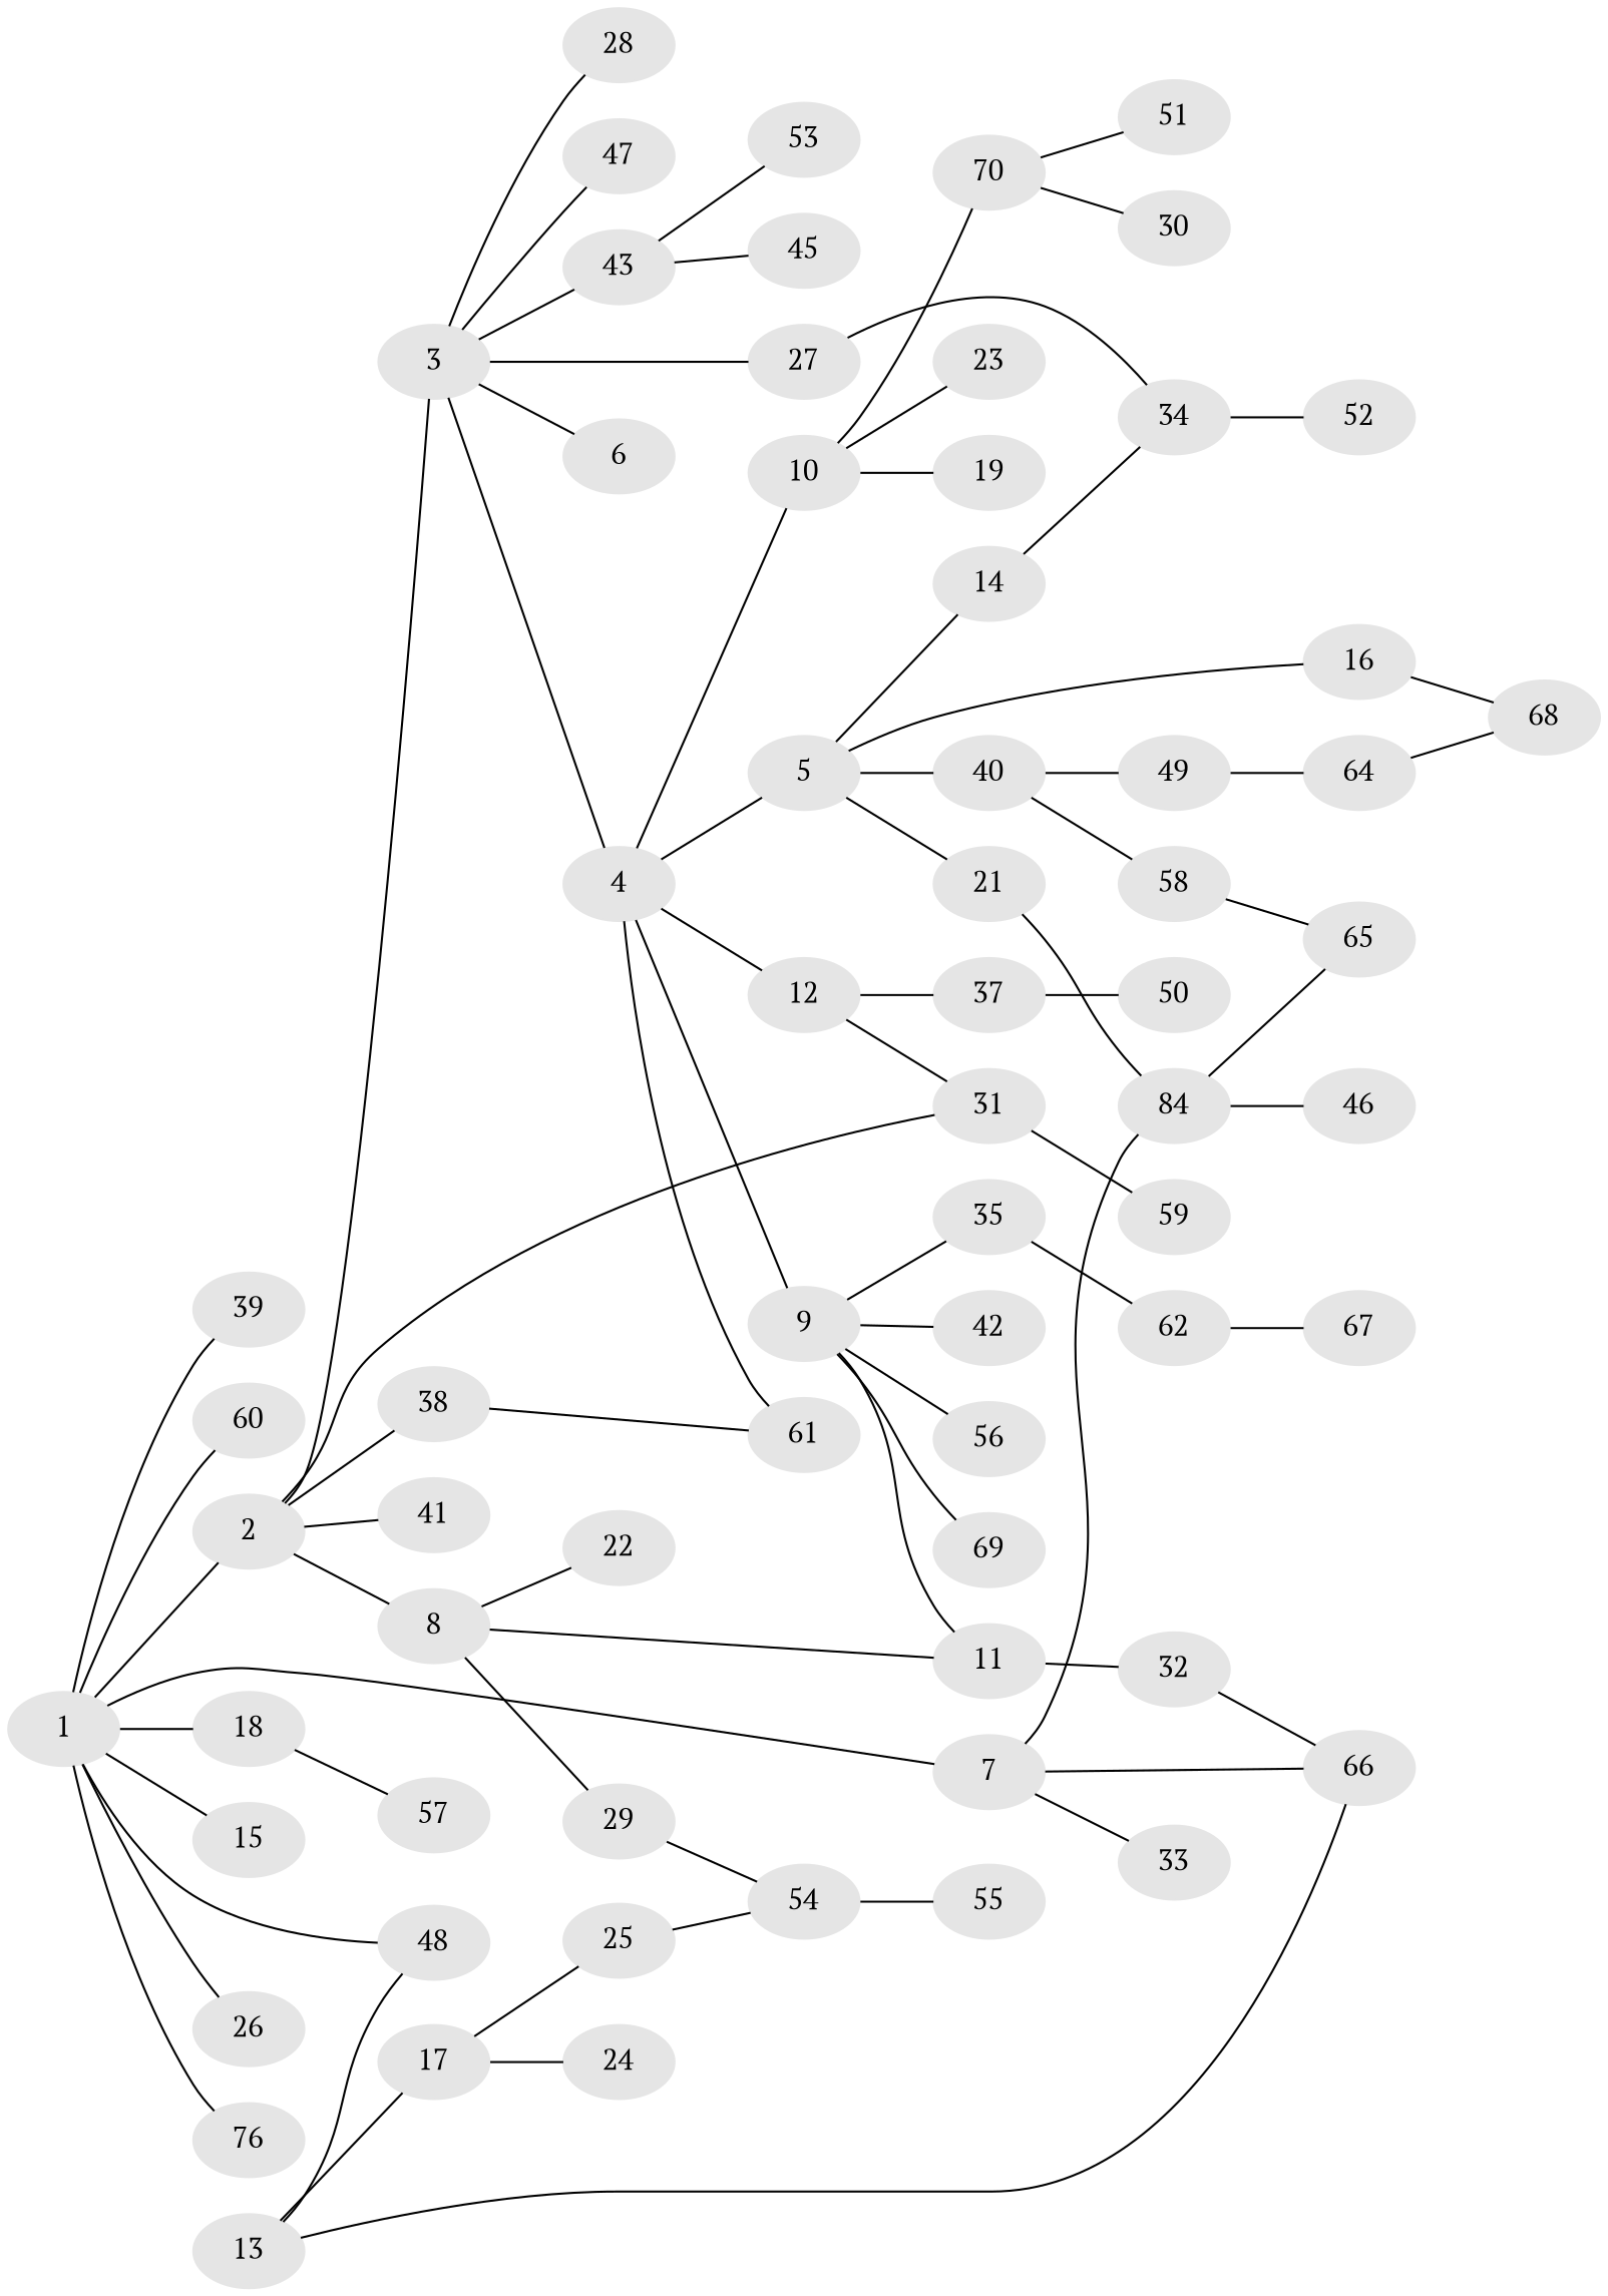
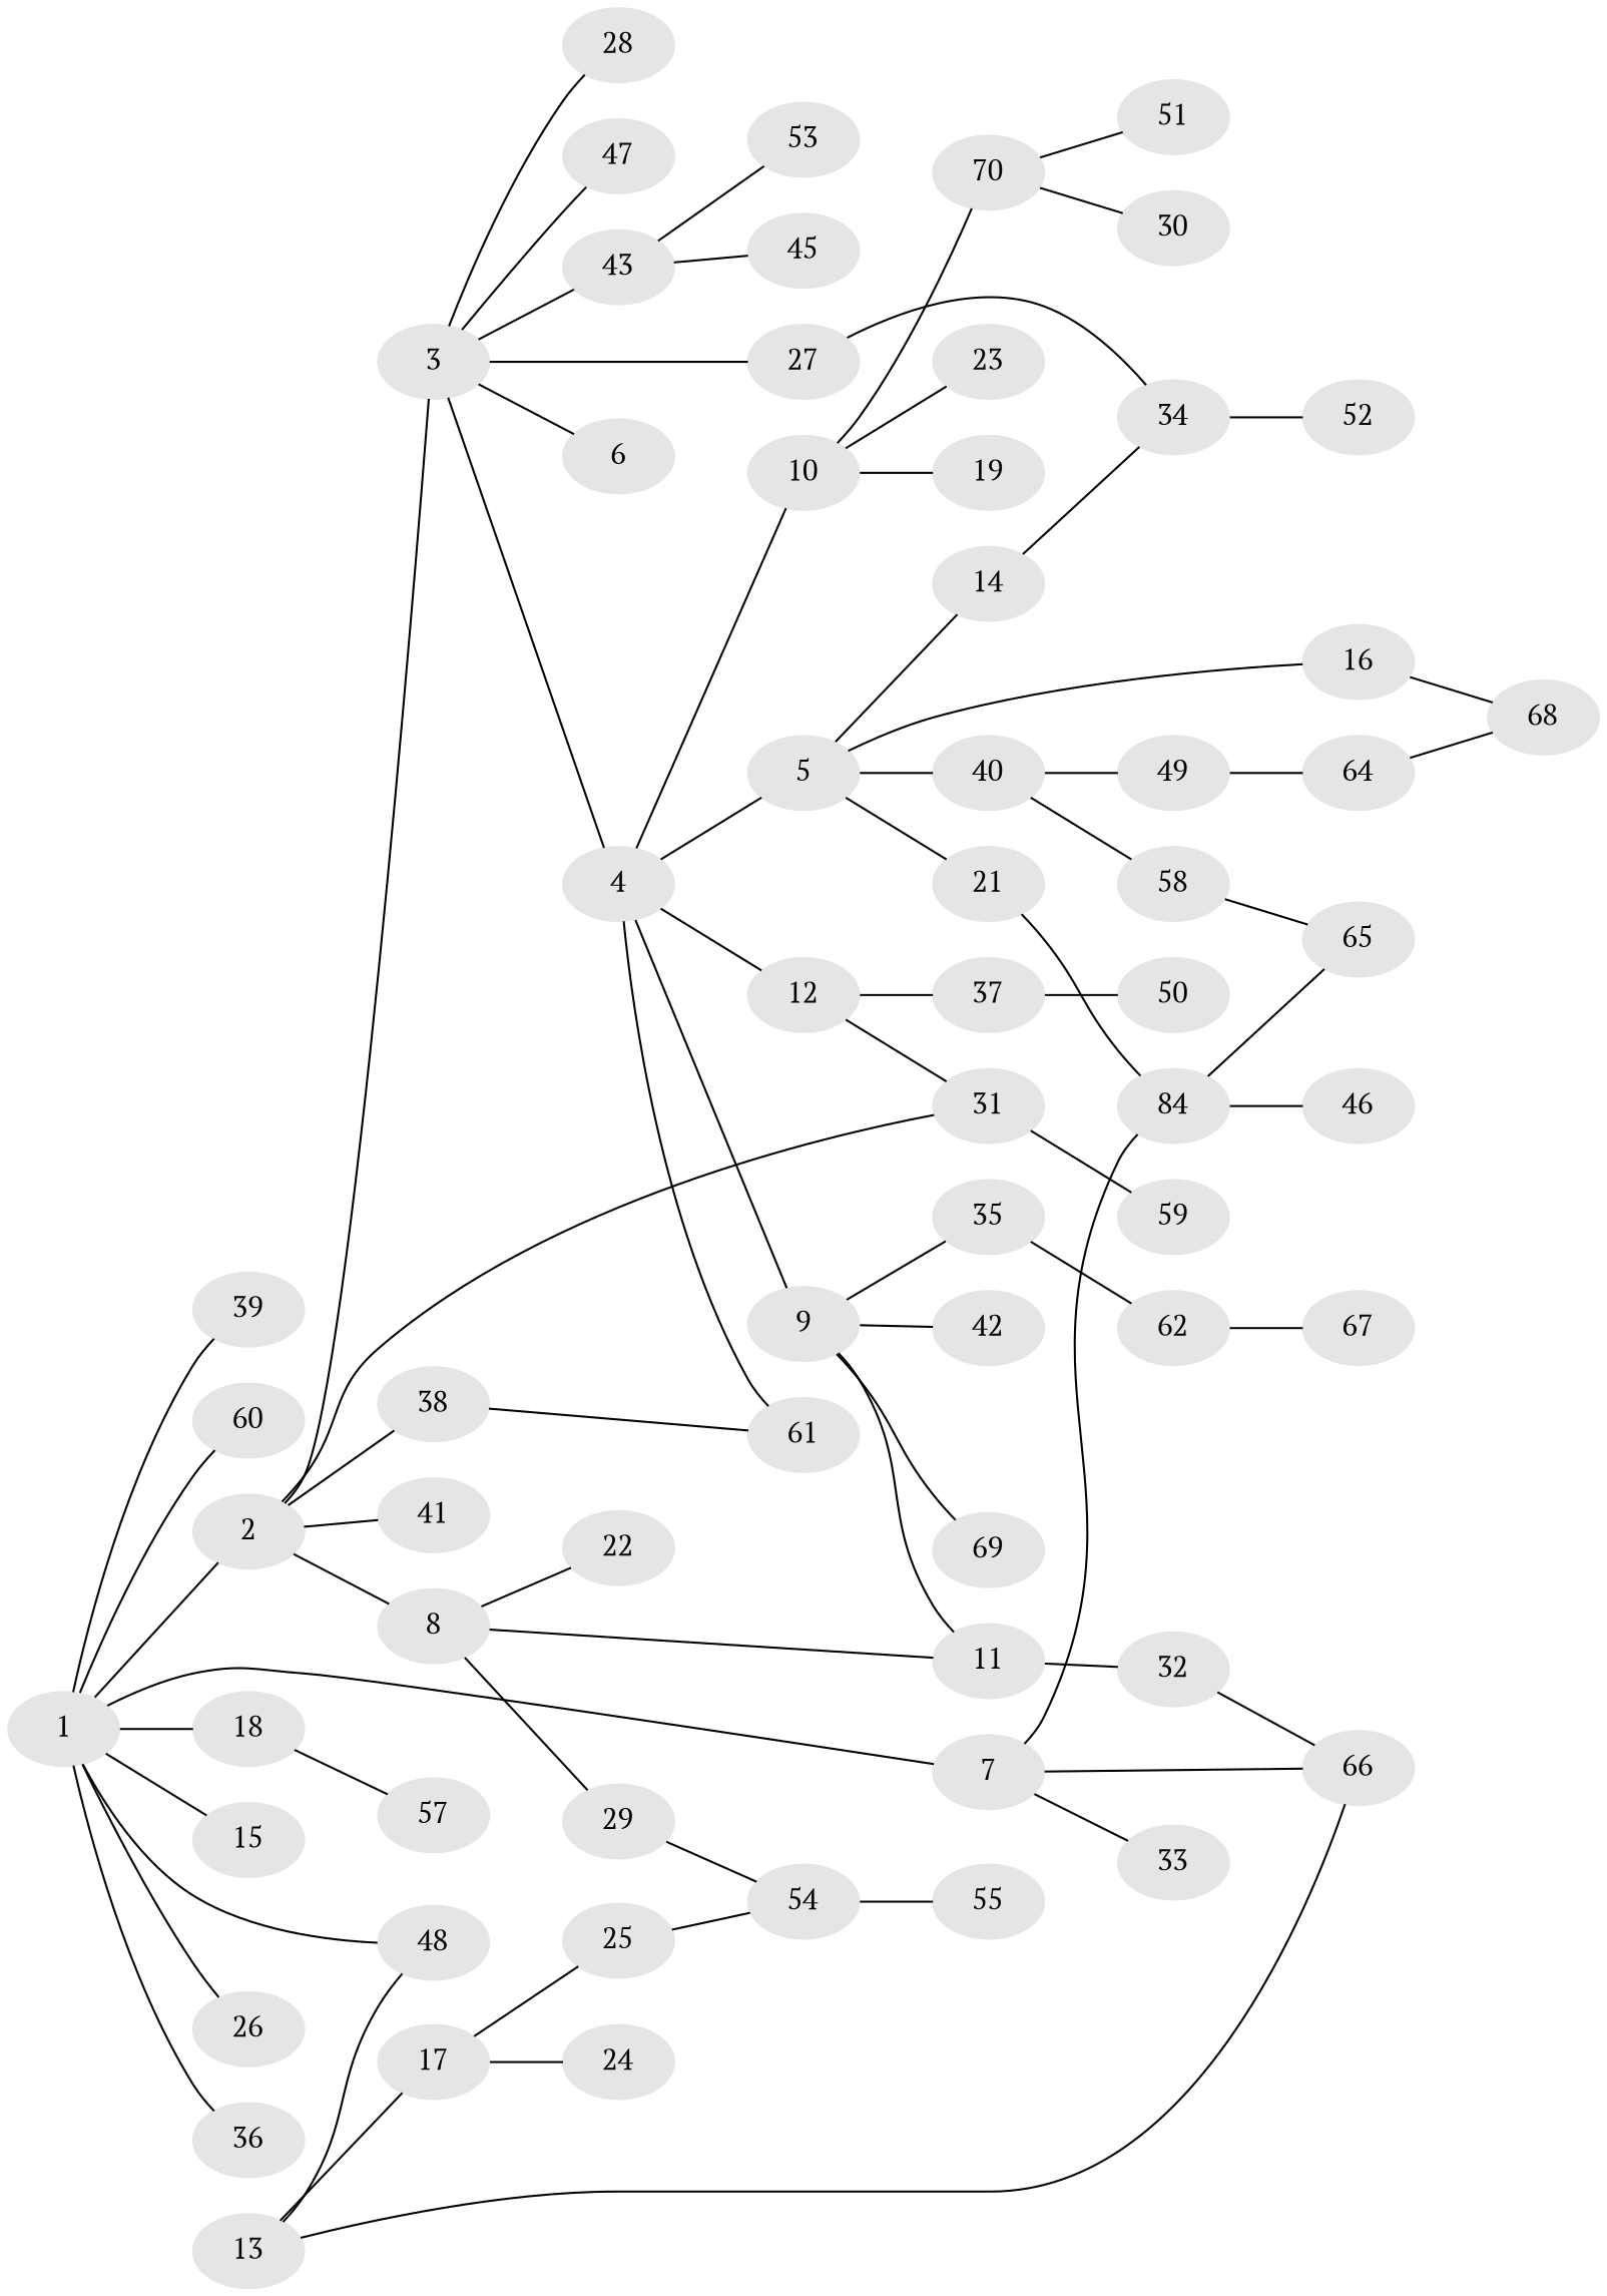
  graph {
    fontname="PT Serif"
    rankdir=LR
    node [color=gray90 fontname="PT Serif" style=filled]
    edge [fontname="PT Serif"]
    1
    2
    7
    15
    18
    26
-   36 [label=76]
+   36
    39
    60
    48
    3
    8
    31
    38
    41
    33
    n17 [label=84]
    66
    13
    17
    57
    4
    6
    27
    28
    43
    47
    11
    22
    29
    59
    61
    5
    9
    10
    12
    34
    45
    53
    14
    16
    21
    40
    35
    42
-   56
    69
    19
    n49 [label=70]
    23
    37
    68
    49
    58
    46
    65
    32
    54
    62
    30
    51
    50
    24
    25
    52
    55
    67
    64
    1 -- 2
    1 -- 7
    1 -- 15
    1 -- 18
    1 -- 26
    1 -- 36
    1 -- 39
    1 -- 60
    1 -- 48
    2 -- 3
    2 -- 8
    2 -- 31
    2 -- 38
    2 -- 41
    7 -- 33
    7 -- n17
    7 -- 66
    18 -- 57
    3 -- 4
    3 -- 6
    3 -- 27
    3 -- 28
    3 -- 43
    3 -- 47
    8 -- 11
    8 -- 22
    8 -- 29
    31 -- 59
    38 -- 61
    n17 -- 46
    n17 -- 65
    13 -- 48
    13 -- 66
    13 -- 17
    17 -- 24
    17 -- 25
    4 -- 61
    4 -- 5
    4 -- 9
    4 -- 10
    4 -- 12
    27 -- 34
    43 -- 45
    43 -- 53
    11 -- 32
    29 -- 54
    5 -- 14
    5 -- 16
    5 -- 21
    5 -- 40
    9 -- 11
    9 -- 35
    9 -- 42
-   9 -- 56
    9 -- 69
    10 -- 19
    10 -- n49
    10 -- 23
    12 -- 31
    12 -- 37
    34 -- 52
    14 -- 34
    16 -- 68
    21 -- n17
    40 -- 49
    40 -- 58
    35 -- 62
    n49 -- 30
    n49 -- 51
    37 -- 50
    49 -- 64
    58 -- 65
    32 -- 66
    54 -- 55
    62 -- 67
    25 -- 54
    64 -- 68
  }
